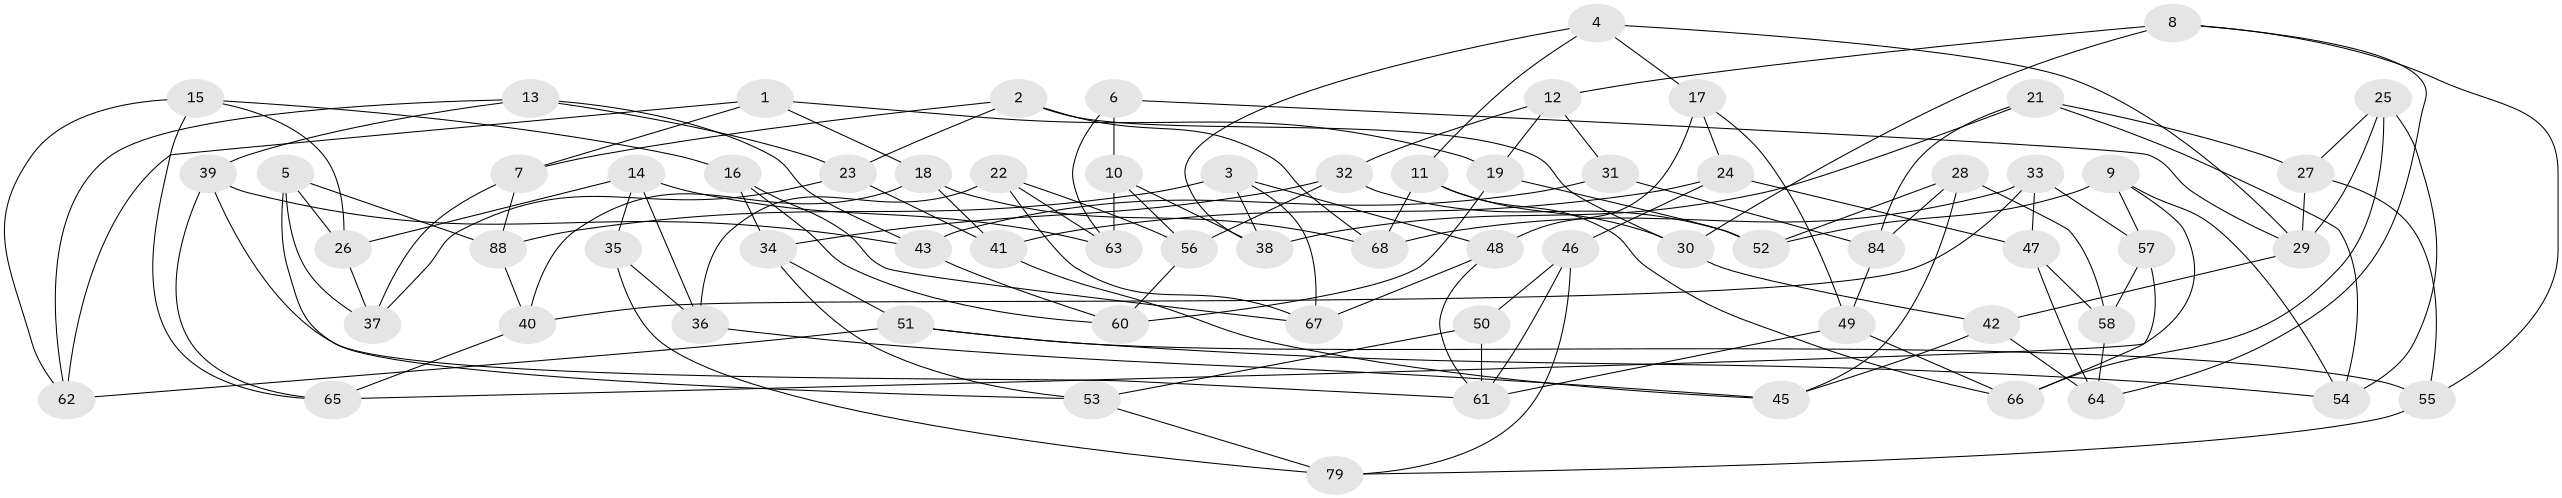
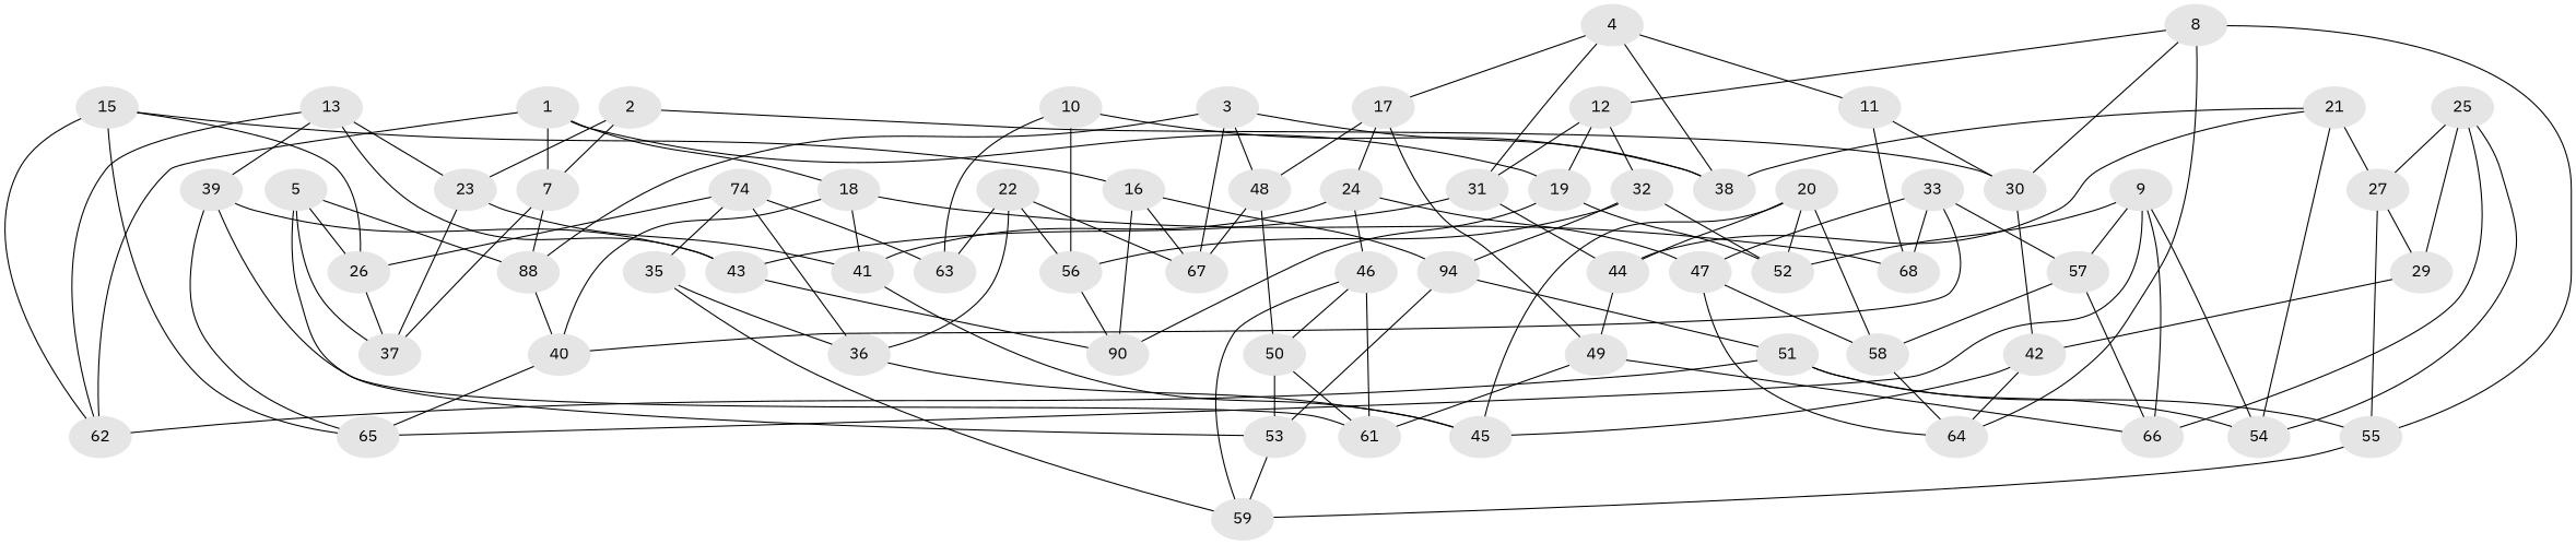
  graph {
    fontname="IBM Plex Sans"
    node [color=gray90 fontname="IBM Plex Sans" style=filled]
    edge [fontname="IBM Plex Sans"]
    1
    7
    18
    19
    62
    n6 [label=88]
    37
    68
    40
    41
    52
-   60
+   60 [label=90]
    2
    23
    30
    42
    3
    38
    48
    67
    50
    4
    11
    17
    31
    66
    24
    49
    43
-   44 [label=84]
+   44
    5
    26
    53
-   59 [label=79]
-   6
+   59
    10
    29
    63
    56
    35
    36
    8
    12
    55
    64
    32
    9
    54
    57
    65
    58
-   34
+   34 [label=94]
    13
    39
    61
-   14
+   14 [label=74]
    45
    15
    16
    51
    46
    47
-   20 [label=28]
+   20
    21
    27
    22
    25
    33
    1 -- 7
    1 -- 18
    1 -- 19
    1 -- 62
    7 -- n6
    7 -- 37
    18 -- 68
    18 -- 40
    18 -- 41
    19 -- 52
    19 -- 60
    n6 -- 40
    40 -- 65
    41 -- 45
    2 -- 7
-   2 -- 68
    2 -- 23
    2 -- 30
    23 -- 37
    23 -- 41
    30 -- 42
    42 -- 64
    42 -- 45
    3 -- n6
    3 -- 38
    3 -- 48
    3 -- 67
    48 -- 67
-   48 -- 61
+   48 -- 50
    50 -- 53
    50 -- 61
    4 -- 38
    4 -- 11
    4 -- 17
-   4 -- 29
+   4 -- 31
    11 -- 68
    11 -- 30
-   11 -- 66
+   9 -- 66
    17 -- 48
    17 -- 24
    17 -- 49
    31 -- 43
    31 -- 44
    24 -- 41
    24 -- 46
    24 -- 47
    49 -- 66
    49 -- 61
    43 -- 60
    44 -- 49
    5 -- n6
    5 -- 37
    5 -- 26
    5 -- 53
    26 -- 37
    53 -- 59
-   6 -- 10
-   6 -- 29
-   6 -- 63
    10 -- 38
    10 -- 63
    10 -- 56
    29 -- 42
    56 -- 60
    35 -- 59
    35 -- 36
    36 -- 45
    8 -- 30
    8 -- 12
    8 -- 55
    8 -- 64
    12 -- 19
    12 -- 31
    12 -- 32
    55 -- 59
    32 -- 52
    32 -- 56
    32 -- 34
    9 -- 52
    9 -- 54
    9 -- 57
    9 -- 65
    57 -- 66
    57 -- 58
    58 -- 64
    34 -- 53
    34 -- 51
    13 -- 62
    13 -- 23
    13 -- 43
    13 -- 39
    39 -- 43
    39 -- 65
    39 -- 61
    14 -- 26
    14 -- 63
    14 -- 35
    14 -- 36
    15 -- 62
    15 -- 26
    15 -- 65
    15 -- 16
    16 -- 60
    16 -- 67
    16 -- 34
    51 -- 62
    51 -- 55
    51 -- 54
    46 -- 50
    46 -- 59
    46 -- 61
    47 -- 64
    47 -- 58
    20 -- 52
    20 -- 44
    20 -- 58
    20 -- 45
    21 -- 38
    21 -- 44
    21 -- 54
    21 -- 27
    27 -- 29
    27 -- 55
    22 -- 67
    22 -- 63
    22 -- 56
    22 -- 36
    25 -- 66
    25 -- 29
    25 -- 54
    25 -- 27
    33 -- 68
    33 -- 40
    33 -- 57
    33 -- 47
  }
